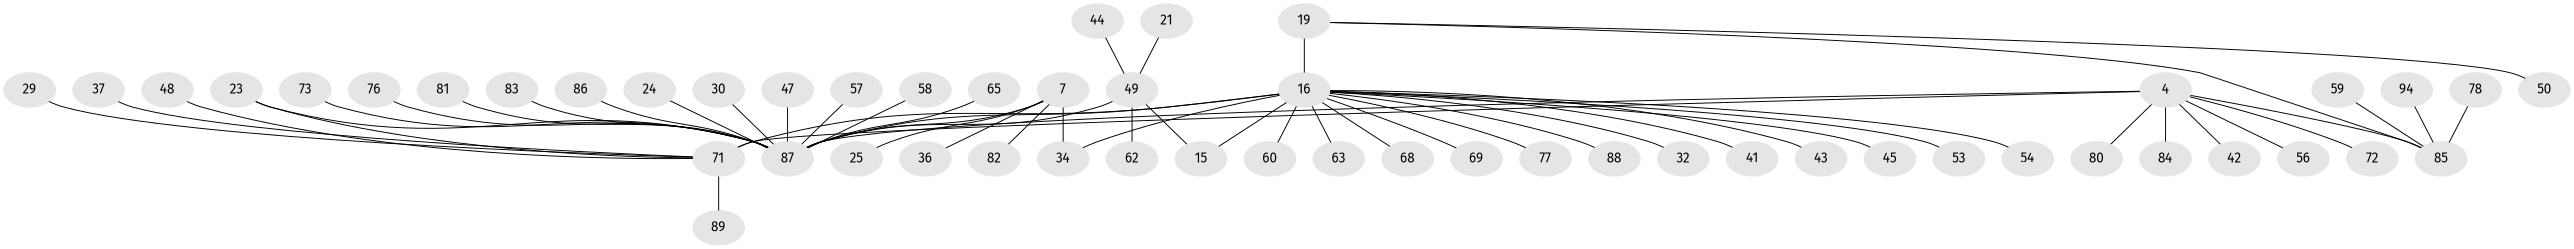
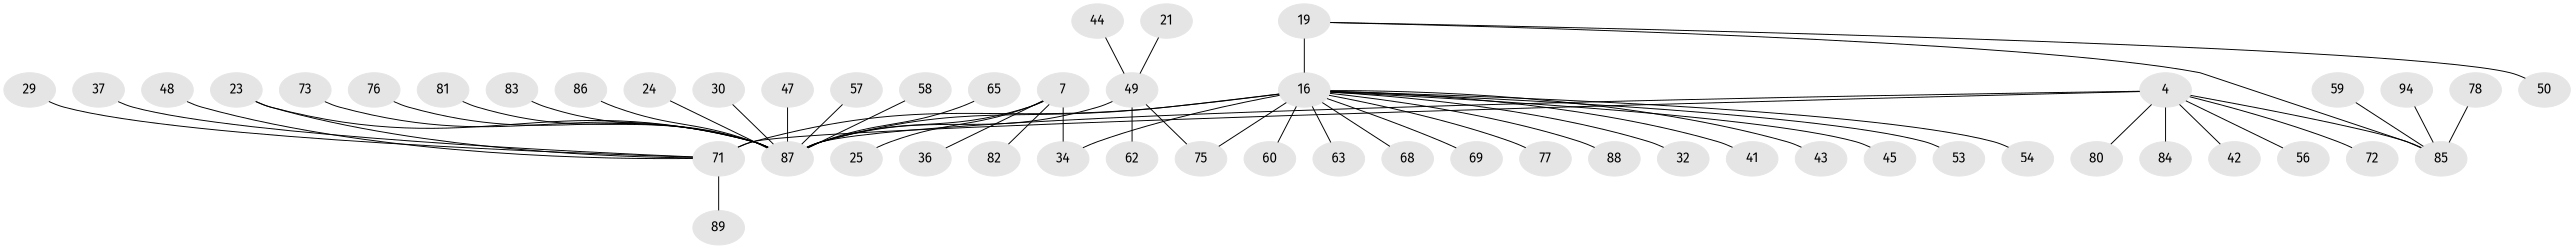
  graph {
    fontname="Fira Sans"
    node [color=gray90 fontname="Fira Sans" style=filled]
    edge [fontname="Fira Sans"]
    4 [super="+3"]
    42
    56
    71 [super="+46+12"]
    72
    80
    84
    85 [super="+27"]
    87 [super="+8+79"]
    89
    7 [super="+6"]
    25
    34
    36
    82 [super="+55"]
    n16 [label=19 super="+14"]
    16 [super="+13+10"]
    50
    32
    41
    43
    45 [super="+22+31"]
    53
    54
    60 [super="+52"]
    63
    68 [super="+39"]
    69
-   75 [label=15]
+   75
    77
    88 [super="+51"]
    49 [super="+18"]
    62
    21
    23
    24
    29
    30
    37
    44
    47
    48 [super="+33"]
    57
    58
    59
    65
    73
    n48 [label=94]
    76
    78
    81
    83
    86 [super="+35"]
    4 -- 42
    4 -- 56
    4 -- 71 [weight=2]
    4 -- 72
    4 -- 80
    4 -- 84
    4 -- 85 [weight=4]
    4 -- 87 [weight=4]
    71 -- 89
    7 -- 87 [weight=4]
    7 -- 25
    7 -- 34
    7 -- 36
    7 -- 82
    n16 -- 85
    n16 -- 16 [weight=4]
    n16 -- 50
    16 -- 71 [weight=4]
    16 -- 87 [weight=7]
    16 -- 34
    16 -- 32
    16 -- 41
    16 -- 43
    16 -- 45 [weight=2]
    16 -- 53
    16 -- 54
    16 -- 60
    16 -- 63
    16 -- 68
    16 -- 69
    16 -- 75
    16 -- 77
    16 -- 88
    49 -- 87 [weight=4]
    49 -- 75
    49 -- 62
    21 -- 49
    23 -- 71
    23 -- 87
    24 -- 87
    29 -- 71
    30 -- 87
    37 -- 71
    44 -- 49
    47 -- 87
    48 -- 71
    57 -- 87
    58 -- 87
    59 -- 85
    65 -- 87
    73 -- 87
    n48 -- 85
    76 -- 87
    78 -- 85
    81 -- 87
    83 -- 87
    86 -- 87
  }
